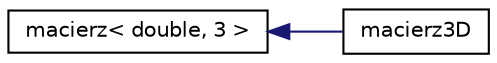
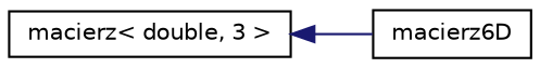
  digraph {
    rankdir=LR
    node [color=black fillcolor=white fontname=Helvetica fontsize=10 shape=record style=filled]
    n1 [height=0.2 label="macierz\< double, 3 \>" width=0.4]
-   n2 [height=0.2 label=macierz3D width=0.4]
+   n2 [height=0.2 label=macierz6D width=0.4]
    n1 -> n2 [color=midnightblue dir=back fontname=Helvetica fontsize=10 labelfontname=Helvetica labelfontsize=10 style=solid]
  }
